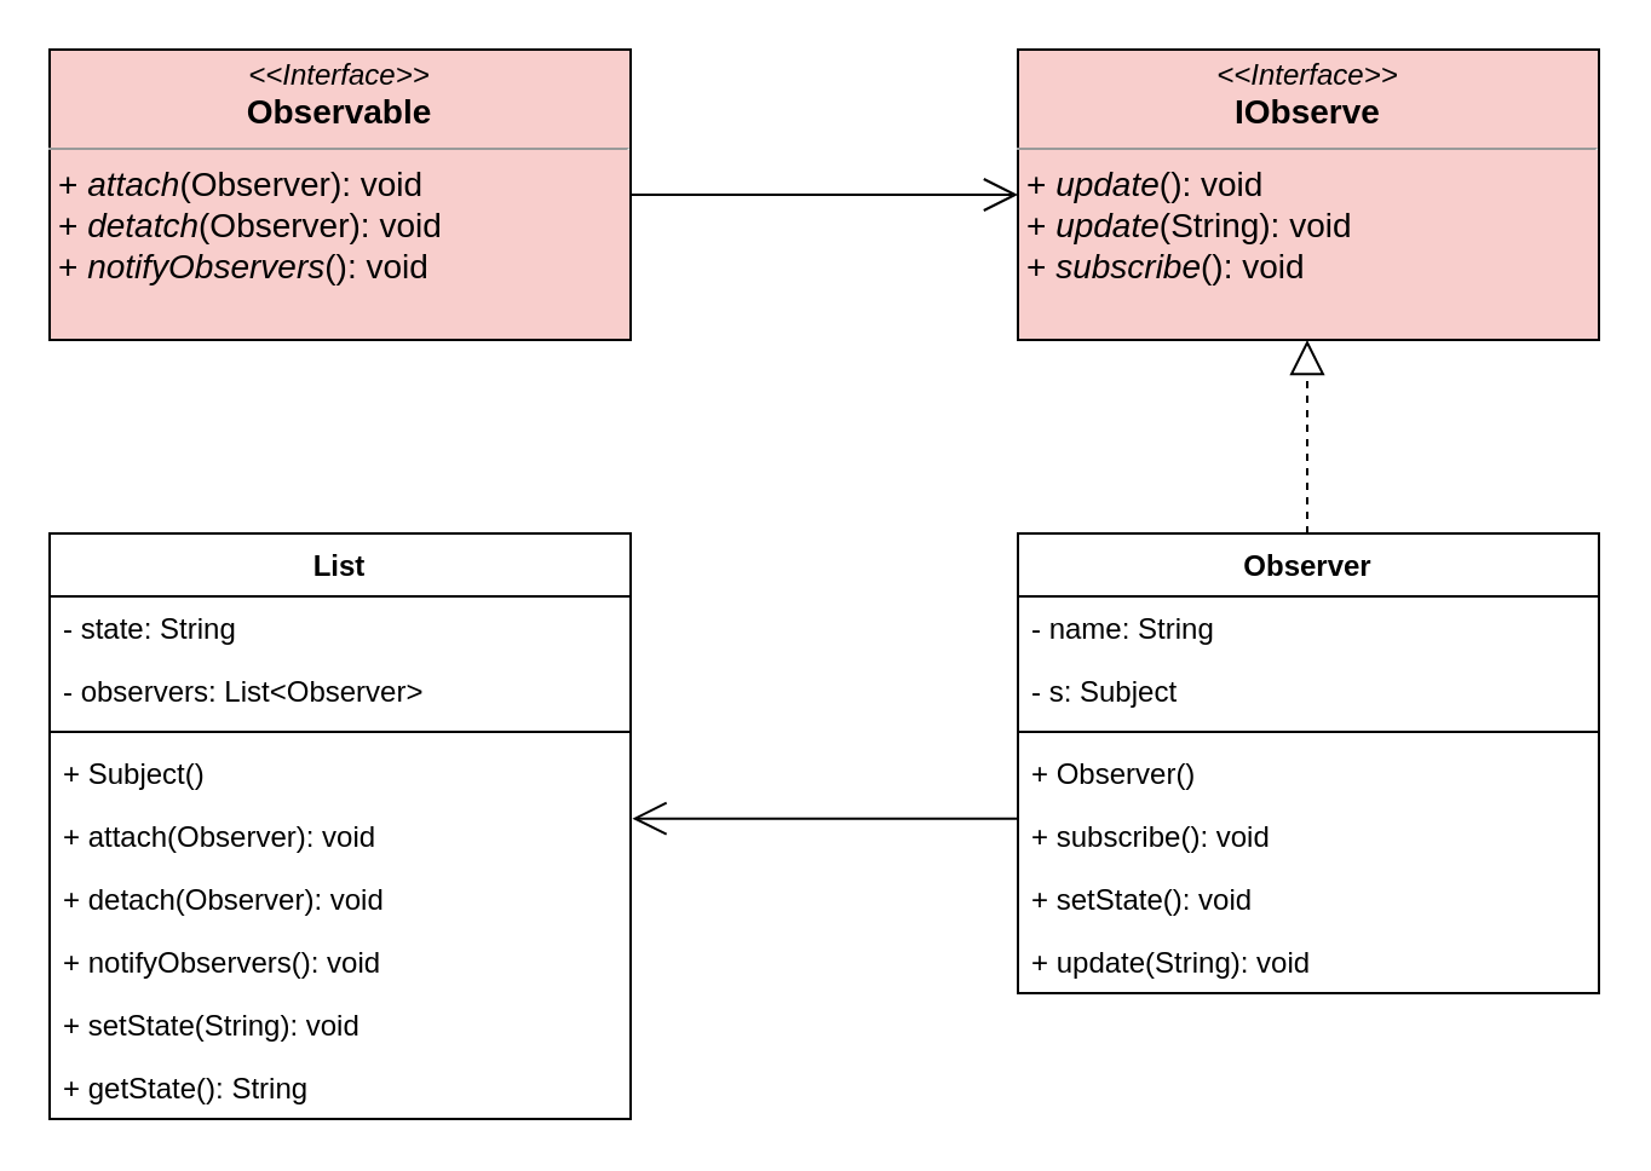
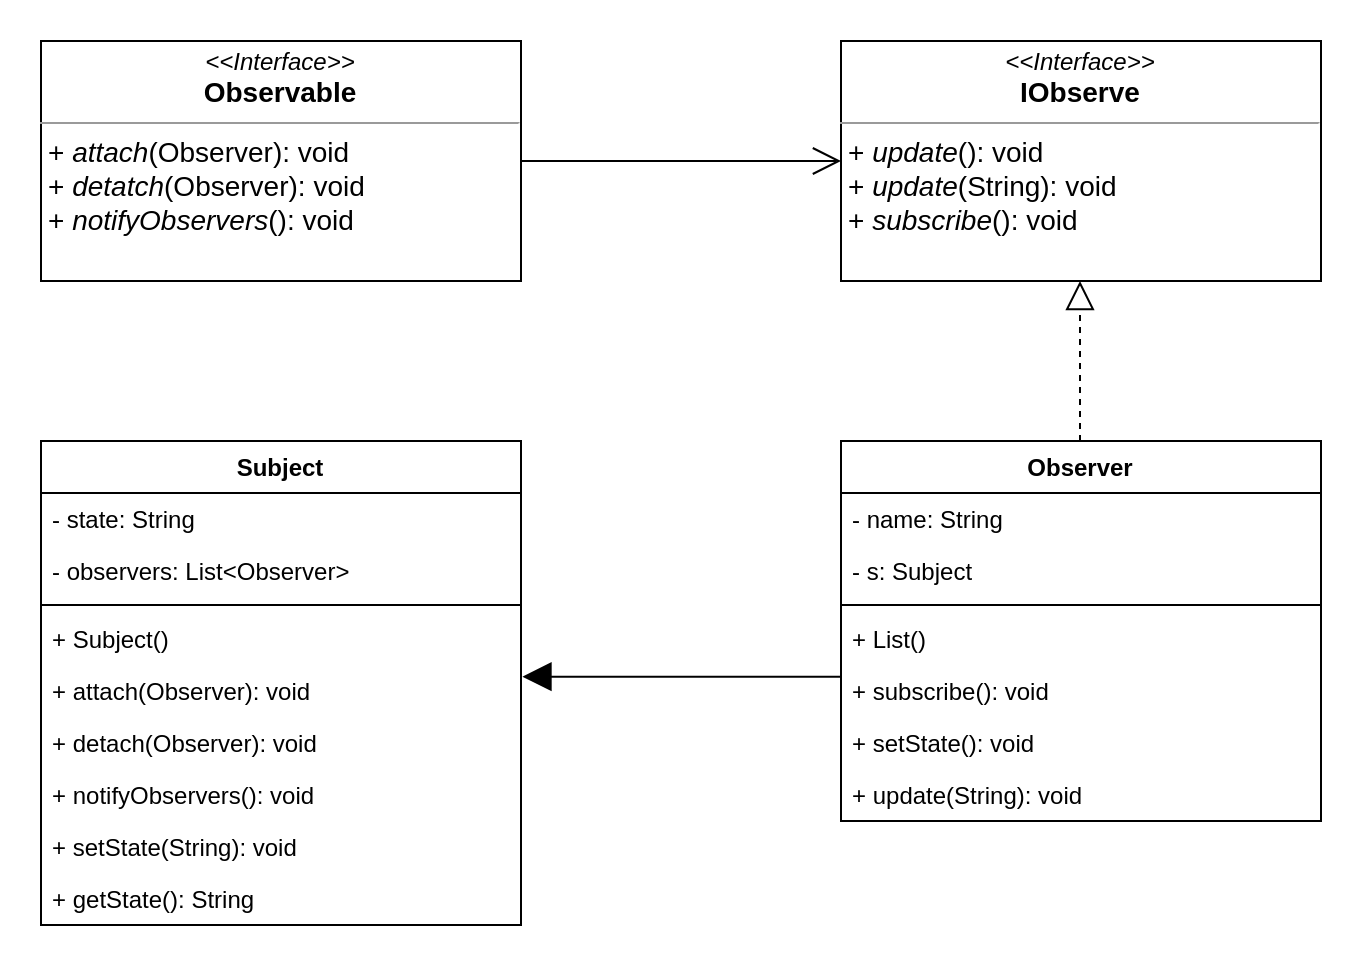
  <mxCell id="0" />
  <mxCell id="1" parent="0" />
  <mxCell id="2" style="edgeStyle=orthogonalEdgeStyle;rounded=0;orthogonalLoop=1;jettySize=auto;html=1;exitX=0.5;exitY=1;exitDx=0;exitDy=0;" parent="1" edge="1"><mxGeometry relative="1" as="geometry"><mxPoint x="600" y="315" as="sourcePoint" /><mxPoint x="600" y="315" as="targetPoint" /></mxGeometry></mxCell>
  <mxCell id="3" style="edgeStyle=orthogonalEdgeStyle;rounded=0;orthogonalLoop=1;jettySize=auto;html=1;exitX=0.5;exitY=1;exitDx=0;exitDy=0;" parent="1" edge="1"><mxGeometry relative="1" as="geometry"><mxPoint x="320" y="220" as="sourcePoint" /><mxPoint x="320" y="220" as="targetPoint" /></mxGeometry></mxCell>
  <mxCell id="4" style="edgeStyle=none;html=1;exitX=1;exitY=0.5;exitDx=0;exitDy=0;" parent="1" source="5" edge="1"><mxGeometry relative="1" as="geometry"><mxPoint x="260" y="80" as="targetPoint" /></mxGeometry></mxCell>
- <mxCell id="5" value="&lt;p style=&quot;margin: 0px ; margin-top: 4px ; text-align: center&quot;&gt;&lt;i&gt;&amp;lt;&amp;lt;Interface&amp;gt;&amp;gt;&lt;/i&gt;&lt;br&gt;&lt;b&gt;&lt;font style=&quot;font-size: 14px&quot;&gt;Observable&lt;/font&gt;&lt;/b&gt;&lt;/p&gt;&lt;hr size=&quot;1&quot;&gt;&lt;p style=&quot;margin: 0px ; margin-left: 4px&quot;&gt;&lt;font style=&quot;font-size: 14px&quot;&gt;+ &lt;i&gt;attach&lt;/i&gt;(Observer): void&lt;br&gt;+ &lt;i&gt;detatch&lt;/i&gt;(Observer): void&lt;br&gt;&lt;/font&gt;&lt;/p&gt;&lt;p style=&quot;margin: 0px ; margin-left: 4px&quot;&gt;&lt;font style=&quot;font-size: 14px&quot;&gt;+ &lt;i&gt;notifyObservers&lt;/i&gt;(): void&lt;/font&gt;&lt;br&gt;&lt;/p&gt;" style="verticalAlign=top;align=left;overflow=fill;fontSize=12;fontFamily=Helvetica;html=1;fillColor=#f8cecc;" parent="1" vertex="1"><mxGeometry x="20" y="20" width="240" height="120" as="geometry" /></mxCell>
- <mxCell id="6" value="" style="endArrow=open;endFill=1;endSize=12;html=1;exitX=0;exitY=0.225;exitDx=0;exitDy=0;exitPerimeter=0;entryX=1.003;entryY=0.225;entryDx=0;entryDy=0;entryPerimeter=0;" parent="1" source="23" target="13" edge="1"><mxGeometry width="160" relative="1" as="geometry"><mxPoint x="200" y="410" as="sourcePoint" /><mxPoint x="80" y="560" as="targetPoint" /><Array as="points" /></mxGeometry></mxCell>
+ <mxCell id="5" value="&lt;p style=&quot;margin: 0px ; margin-top: 4px ; text-align: center&quot;&gt;&lt;i&gt;&amp;lt;&amp;lt;Interface&amp;gt;&amp;gt;&lt;/i&gt;&lt;br&gt;&lt;b&gt;&lt;font style=&quot;font-size: 14px&quot;&gt;Observable&lt;/font&gt;&lt;/b&gt;&lt;/p&gt;&lt;hr size=&quot;1&quot;&gt;&lt;p style=&quot;margin: 0px ; margin-left: 4px&quot;&gt;&lt;font style=&quot;font-size: 14px&quot;&gt;+ &lt;i&gt;attach&lt;/i&gt;(Observer): void&lt;br&gt;+ &lt;i&gt;detatch&lt;/i&gt;(Observer): void&lt;br&gt;&lt;/font&gt;&lt;/p&gt;&lt;p style=&quot;margin: 0px ; margin-left: 4px&quot;&gt;&lt;font style=&quot;font-size: 14px&quot;&gt;+ &lt;i&gt;notifyObservers&lt;/i&gt;(): void&lt;/font&gt;&lt;br&gt;&lt;/p&gt;" style="verticalAlign=top;align=left;overflow=fill;fontSize=12;fontFamily=Helvetica;html=1;" parent="1" vertex="1"><mxGeometry x="20" y="20" width="240" height="120" as="geometry" /></mxCell>
+ <mxCell id="6" value="" style="endArrow=block;endFill=1;endSize=12;html=1;exitX=0;exitY=0.225;exitDx=0;exitDy=0;exitPerimeter=0;entryX=1.003;entryY=0.225;entryDx=0;entryDy=0;entryPerimeter=0;" parent="1" source="23" target="13" edge="1"><mxGeometry width="160" relative="1" as="geometry"><mxPoint x="200" y="410" as="sourcePoint" /><mxPoint x="80" y="560" as="targetPoint" /><Array as="points" /></mxGeometry></mxCell>
  <mxCell id="7" value="" style="endArrow=open;endFill=1;endSize=12;html=1;entryX=0;entryY=0.5;entryDx=0;entryDy=0;exitX=1;exitY=0.5;exitDx=0;exitDy=0;" parent="1" source="5" edge="1"><mxGeometry width="160" relative="1" as="geometry"><mxPoint x="230" y="58" as="sourcePoint" /><mxPoint x="420" y="80" as="targetPoint" /><Array as="points" /></mxGeometry></mxCell>
- <mxCell id="8" value="List" style="swimlane;fontStyle=1;align=center;verticalAlign=top;childLayout=stackLayout;horizontal=1;startSize=26;horizontalStack=0;resizeParent=1;resizeParentMax=0;resizeLast=0;collapsible=1;marginBottom=0;" parent="1" vertex="1"><mxGeometry x="20" y="220" width="240" height="242" as="geometry" /></mxCell>
+ <mxCell id="8" value="Subject" style="swimlane;fontStyle=1;align=center;verticalAlign=top;childLayout=stackLayout;horizontal=1;startSize=26;horizontalStack=0;resizeParent=1;resizeParentMax=0;resizeLast=0;collapsible=1;marginBottom=0;" parent="1" vertex="1"><mxGeometry x="20" y="220" width="240" height="242" as="geometry" /></mxCell>
  <mxCell id="9" value="- state: String" style="text;strokeColor=none;fillColor=none;align=left;verticalAlign=top;spacingLeft=4;spacingRight=4;overflow=hidden;rotatable=0;points=[[0,0.5],[1,0.5]];portConstraint=eastwest;" parent="8" vertex="1"><mxGeometry y="26" width="240" height="26" as="geometry" /></mxCell>
  <mxCell id="10" value="- observers: List&lt;Observer&gt;" style="text;strokeColor=none;fillColor=none;align=left;verticalAlign=top;spacingLeft=4;spacingRight=4;overflow=hidden;rotatable=0;points=[[0,0.5],[1,0.5]];portConstraint=eastwest;" parent="8" vertex="1"><mxGeometry y="52" width="240" height="26" as="geometry" /></mxCell>
  <mxCell id="11" value="" style="line;strokeWidth=1;fillColor=none;align=left;verticalAlign=middle;spacingTop=-1;spacingLeft=3;spacingRight=3;rotatable=0;labelPosition=right;points=[];portConstraint=eastwest;strokeColor=inherit;" parent="8" vertex="1"><mxGeometry y="78" width="240" height="8" as="geometry" /></mxCell>
  <mxCell id="12" value="+ Subject()" style="text;strokeColor=none;fillColor=none;align=left;verticalAlign=top;spacingLeft=4;spacingRight=4;overflow=hidden;rotatable=0;points=[[0,0.5],[1,0.5]];portConstraint=eastwest;" parent="8" vertex="1"><mxGeometry y="86" width="240" height="26" as="geometry" /></mxCell>
  <mxCell id="13" value="+ attach(Observer): void" style="text;strokeColor=none;fillColor=none;align=left;verticalAlign=top;spacingLeft=4;spacingRight=4;overflow=hidden;rotatable=0;points=[[0,0.5],[1,0.5]];portConstraint=eastwest;" parent="8" vertex="1"><mxGeometry y="112" width="240" height="26" as="geometry" /></mxCell>
  <mxCell id="14" value="+ detach(Observer): void" style="text;strokeColor=none;fillColor=none;align=left;verticalAlign=top;spacingLeft=4;spacingRight=4;overflow=hidden;rotatable=0;points=[[0,0.5],[1,0.5]];portConstraint=eastwest;" parent="8" vertex="1"><mxGeometry y="138" width="240" height="26" as="geometry" /></mxCell>
  <mxCell id="15" value="+ notifyObservers(): void" style="text;strokeColor=none;fillColor=none;align=left;verticalAlign=top;spacingLeft=4;spacingRight=4;overflow=hidden;rotatable=0;points=[[0,0.5],[1,0.5]];portConstraint=eastwest;" parent="8" vertex="1"><mxGeometry y="164" width="240" height="26" as="geometry" /></mxCell>
  <mxCell id="16" value="+ setState(String): void" style="text;strokeColor=none;fillColor=none;align=left;verticalAlign=top;spacingLeft=4;spacingRight=4;overflow=hidden;rotatable=0;points=[[0,0.5],[1,0.5]];portConstraint=eastwest;" parent="8" vertex="1"><mxGeometry y="190" width="240" height="26" as="geometry" /></mxCell>
  <mxCell id="17" value="+ getState(): String" style="text;strokeColor=none;fillColor=none;align=left;verticalAlign=top;spacingLeft=4;spacingRight=4;overflow=hidden;rotatable=0;points=[[0,0.5],[1,0.5]];portConstraint=eastwest;" parent="8" vertex="1"><mxGeometry y="216" width="240" height="26" as="geometry" /></mxCell>
  <mxCell id="18" value="Observer" style="swimlane;fontStyle=1;align=center;verticalAlign=top;childLayout=stackLayout;horizontal=1;startSize=26;horizontalStack=0;resizeParent=1;resizeParentMax=0;resizeLast=0;collapsible=1;marginBottom=0;" parent="1" vertex="1"><mxGeometry x="420" y="220" width="240" height="190" as="geometry" /></mxCell>
  <mxCell id="19" value="- name: String" style="text;strokeColor=none;fillColor=none;align=left;verticalAlign=top;spacingLeft=4;spacingRight=4;overflow=hidden;rotatable=0;points=[[0,0.5],[1,0.5]];portConstraint=eastwest;" parent="18" vertex="1"><mxGeometry y="26" width="240" height="26" as="geometry" /></mxCell>
  <mxCell id="20" value="- s: Subject" style="text;strokeColor=none;fillColor=none;align=left;verticalAlign=top;spacingLeft=4;spacingRight=4;overflow=hidden;rotatable=0;points=[[0,0.5],[1,0.5]];portConstraint=eastwest;" parent="18" vertex="1"><mxGeometry y="52" width="240" height="26" as="geometry" /></mxCell>
  <mxCell id="21" value="" style="line;strokeWidth=1;fillColor=none;align=left;verticalAlign=middle;spacingTop=-1;spacingLeft=3;spacingRight=3;rotatable=0;labelPosition=right;points=[];portConstraint=eastwest;strokeColor=inherit;" parent="18" vertex="1"><mxGeometry y="78" width="240" height="8" as="geometry" /></mxCell>
- <mxCell id="22" value="+ Observer()" style="text;strokeColor=none;fillColor=none;align=left;verticalAlign=top;spacingLeft=4;spacingRight=4;overflow=hidden;rotatable=0;points=[[0,0.5],[1,0.5]];portConstraint=eastwest;" parent="18" vertex="1"><mxGeometry y="86" width="240" height="26" as="geometry" /></mxCell>
+ <mxCell id="22" value="+ List()" style="text;strokeColor=none;fillColor=none;align=left;verticalAlign=top;spacingLeft=4;spacingRight=4;overflow=hidden;rotatable=0;points=[[0,0.5],[1,0.5]];portConstraint=eastwest;" parent="18" vertex="1"><mxGeometry y="86" width="240" height="26" as="geometry" /></mxCell>
  <mxCell id="23" value="+ subscribe(): void" style="text;strokeColor=none;fillColor=none;align=left;verticalAlign=top;spacingLeft=4;spacingRight=4;overflow=hidden;rotatable=0;points=[[0,0.5],[1,0.5]];portConstraint=eastwest;" parent="18" vertex="1"><mxGeometry y="112" width="240" height="26" as="geometry" /></mxCell>
  <mxCell id="24" value="+ setState(): void" style="text;strokeColor=none;fillColor=none;align=left;verticalAlign=top;spacingLeft=4;spacingRight=4;overflow=hidden;rotatable=0;points=[[0,0.5],[1,0.5]];portConstraint=eastwest;" parent="18" vertex="1"><mxGeometry y="138" width="240" height="26" as="geometry" /></mxCell>
  <mxCell id="25" value="+ update(String): void" style="text;strokeColor=none;fillColor=none;align=left;verticalAlign=top;spacingLeft=4;spacingRight=4;overflow=hidden;rotatable=0;points=[[0,0.5],[1,0.5]];portConstraint=eastwest;" parent="18" vertex="1"><mxGeometry y="164" width="240" height="26" as="geometry" /></mxCell>
- <mxCell id="26" value="&lt;p style=&quot;margin: 0px ; margin-top: 4px ; text-align: center&quot;&gt;&lt;i&gt;&amp;lt;&amp;lt;Interface&amp;gt;&amp;gt;&lt;/i&gt;&lt;br&gt;&lt;b&gt;&lt;font style=&quot;font-size: 14px&quot;&gt;IObserve&lt;/font&gt;&lt;/b&gt;&lt;/p&gt;&lt;hr size=&quot;1&quot;&gt;&lt;p style=&quot;margin: 0px ; margin-left: 4px&quot;&gt;&lt;font style=&quot;font-size: 14px&quot;&gt;+ &lt;i&gt;update&lt;/i&gt;(): void&lt;br&gt;+&amp;nbsp;&lt;i&gt;update&lt;/i&gt;(String): void&lt;br&gt;&lt;/font&gt;&lt;/p&gt;&lt;p style=&quot;margin: 0px ; margin-left: 4px&quot;&gt;&lt;font style=&quot;font-size: 14px&quot;&gt;+ &lt;i&gt;subscribe&lt;/i&gt;(): void&lt;/font&gt;&lt;br&gt;&lt;/p&gt;" style="verticalAlign=top;align=left;overflow=fill;fontSize=12;fontFamily=Helvetica;html=1;fillColor=#f8cecc;" parent="1" vertex="1"><mxGeometry x="420" y="20" width="240" height="120" as="geometry" /></mxCell>
+ <mxCell id="26" value="&lt;p style=&quot;margin: 0px ; margin-top: 4px ; text-align: center&quot;&gt;&lt;i&gt;&amp;lt;&amp;lt;Interface&amp;gt;&amp;gt;&lt;/i&gt;&lt;br&gt;&lt;b&gt;&lt;font style=&quot;font-size: 14px&quot;&gt;IObserve&lt;/font&gt;&lt;/b&gt;&lt;/p&gt;&lt;hr size=&quot;1&quot;&gt;&lt;p style=&quot;margin: 0px ; margin-left: 4px&quot;&gt;&lt;font style=&quot;font-size: 14px&quot;&gt;+ &lt;i&gt;update&lt;/i&gt;(): void&lt;br&gt;+&amp;nbsp;&lt;i&gt;update&lt;/i&gt;(String): void&lt;br&gt;&lt;/font&gt;&lt;/p&gt;&lt;p style=&quot;margin: 0px ; margin-left: 4px&quot;&gt;&lt;font style=&quot;font-size: 14px&quot;&gt;+ &lt;i&gt;subscribe&lt;/i&gt;(): void&lt;/font&gt;&lt;br&gt;&lt;/p&gt;" style="verticalAlign=top;align=left;overflow=fill;fontSize=12;fontFamily=Helvetica;html=1;" parent="1" vertex="1"><mxGeometry x="420" y="20" width="240" height="120" as="geometry" /></mxCell>
  <mxCell id="27" value="" style="endArrow=block;dashed=1;endFill=0;endSize=12;html=1;exitX=0.5;exitY=0;exitDx=0;exitDy=0;entryX=0.5;entryY=1;entryDx=0;entryDy=0;" parent="1" edge="1"><mxGeometry width="160" relative="1" as="geometry"><mxPoint x="539.5" y="220" as="sourcePoint" /><mxPoint x="539.5" y="140" as="targetPoint" /></mxGeometry></mxCell>
